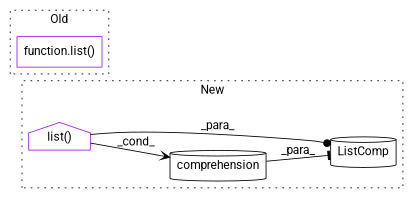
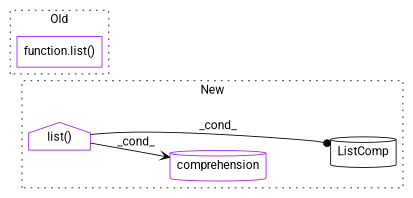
  digraph {
    fontname=Roboto
    rankdir=LR
    node [a=75 color=purple fontname=Roboto shape=cylinder]
    edge [fontname=Roboto]
    n1 [l="9,1" label="list()" s="4316,4349" shape=house]
-   n2 [a=45 color=black l=3 label=comprehension s=4305]
+   n2 [a=45 l=3 label=comprehension s=4305]
    n3 [a=106 color=black l=59 label=ListComp s=4292]
    n4 [l="5,1" label="function.list()" s="3185,3205" shape=box]
    subgraph cluster_1 {
      label=New
      style=dotted
      n1
      n2
      n3
    }
    subgraph cluster_2 {
      label=Old
      style=dotted
      n4
    }
    n1 -> n2 [arrowhead=vee label=_cond_]
-   n1 -> n3 [arrowhead=dot label=_para_]
-   n2 -> n3 [arrowhead=tee label=_para_]
+   n1 -> n3 [arrowhead=dot label=_cond_]
  }
